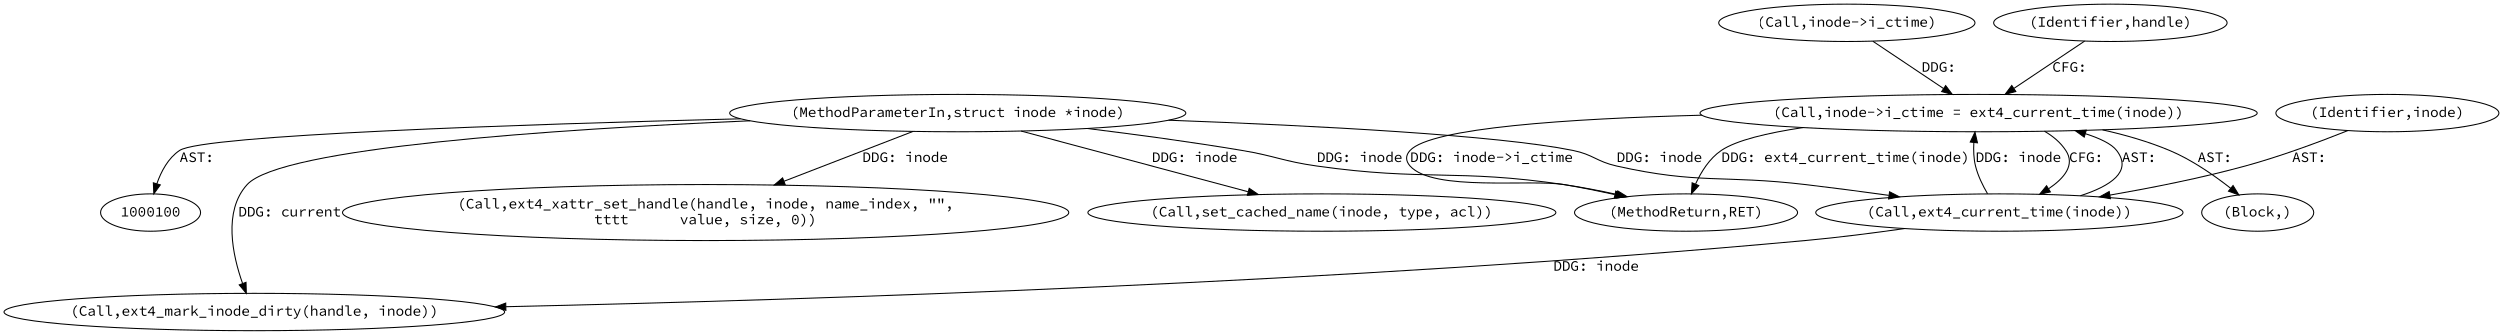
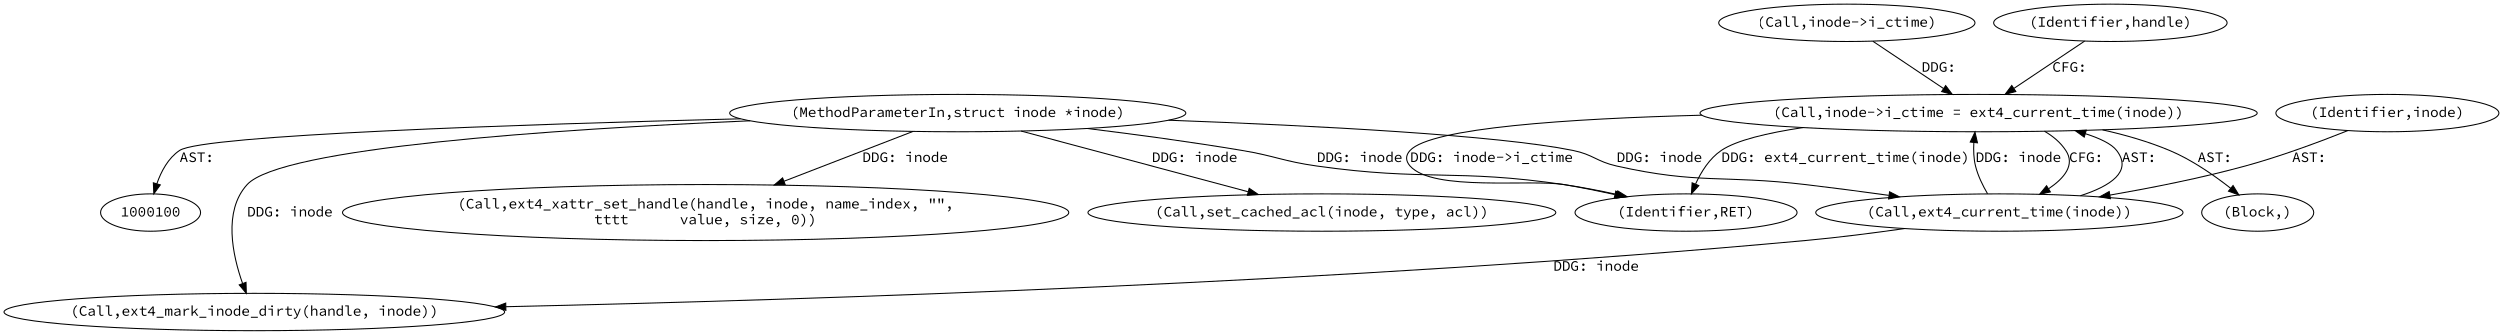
  digraph {
    fontname="Source Code Pro"
    node [fontname="Source Code Pro"]
    edge [fontname="Source Code Pro"]
    n1 [label="(Call,inode->i_ctime = ext4_current_time(inode))"]
    n2 [label="(Call,ext4_current_time(inode))"]
-   n3 [label="(MethodReturn,RET)"]
+   n3 [label="(Identifier,RET)"]
    n4 [label="(Block,)"]
    n5 [label="(Call,ext4_mark_inode_dirty(handle, inode))"]
    n6 [label="(Identifier,inode)"]
    n7 [label="(MethodParameterIn,struct inode *inode)"]
    n8 [label="(Call,ext4_xattr_set_handle(handle, inode, name_index, \"\",\n\t\t\t\t      value, size, 0))"]
-   n9 [label="(Call,set_cached_name(inode, type, acl))"]
+   n9 [label="(Call,set_cached_acl(inode, type, acl))"]
    1000100
    n11 [label="(Call,inode->i_ctime)"]
    n12 [label="(Identifier,handle)"]
    n1 -> n2 [label="CFG: "]
    n1 -> n3 [label="DDG: inode->i_ctime"]
    n1 -> n3 [label="DDG: ext4_current_time(inode)"]
    n1 -> n4 [label="AST: "]
    n2 -> n1 [label="AST: "]
    n2 -> n1 [label="DDG: inode"]
    n2 -> n5 [label="DDG: inode"]
    n6 -> n2 [label="AST: "]
    n7 -> n2 [label="DDG: inode"]
    n7 -> n3 [label="DDG: inode"]
-   n7 -> n5 [label="DDG: current"]
+   n7 -> n5 [label="DDG: inode"]
    n7 -> n8 [label="DDG: inode"]
    n7 -> n9 [label="DDG: inode"]
    n7 -> 1000100 [label="AST: "]
    n11 -> n1 [label="DDG: "]
    n12 -> n1 [label="CFG: "]
  }
